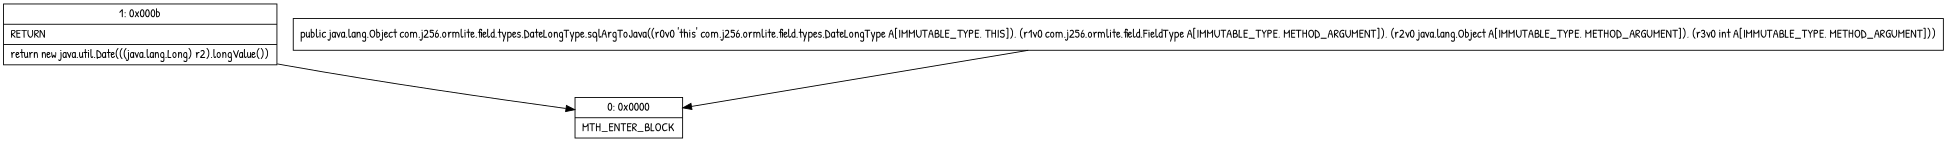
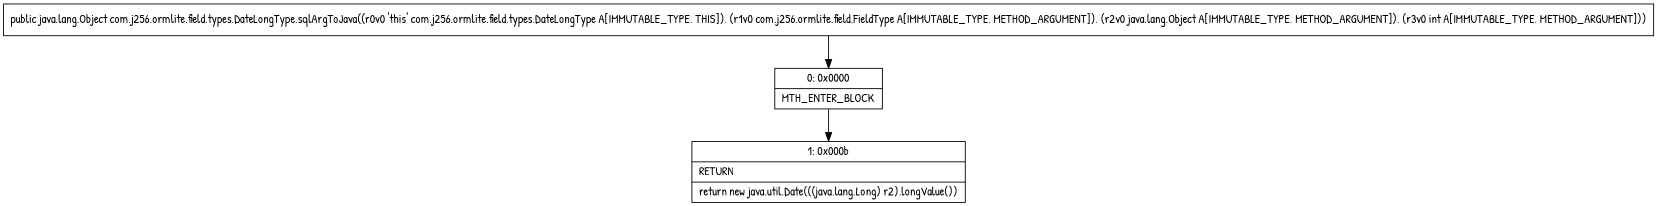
  digraph {
    fontname="Patrick Hand"
    node [shape=record fontname="Patrick Hand"]
    edge [fontname="Patrick Hand"]
    n1 [label="{0\:\ 0x0000|MTH_ENTER_BLOCK\l}"]
    n2 [label="{1\:\ 0x000b|RETURN\l|return new java.util.Date(((java.lang.Long) r2).longValue())\l}"]
    n3 [label="{public java.lang.Object com.j256.ormlite.field.types.DateLongType.sqlArgToJava((r0v0 'this' com.j256.ormlite.field.types.DateLongType A[IMMUTABLE_TYPE, THIS]), (r1v0 com.j256.ormlite.field.FieldType A[IMMUTABLE_TYPE, METHOD_ARGUMENT]), (r2v0 java.lang.Object A[IMMUTABLE_TYPE, METHOD_ARGUMENT]), (r3v0 int A[IMMUTABLE_TYPE, METHOD_ARGUMENT])) }"]
-   n2 -> n1
+   n1 -> n2
    n3 -> n1
  }
